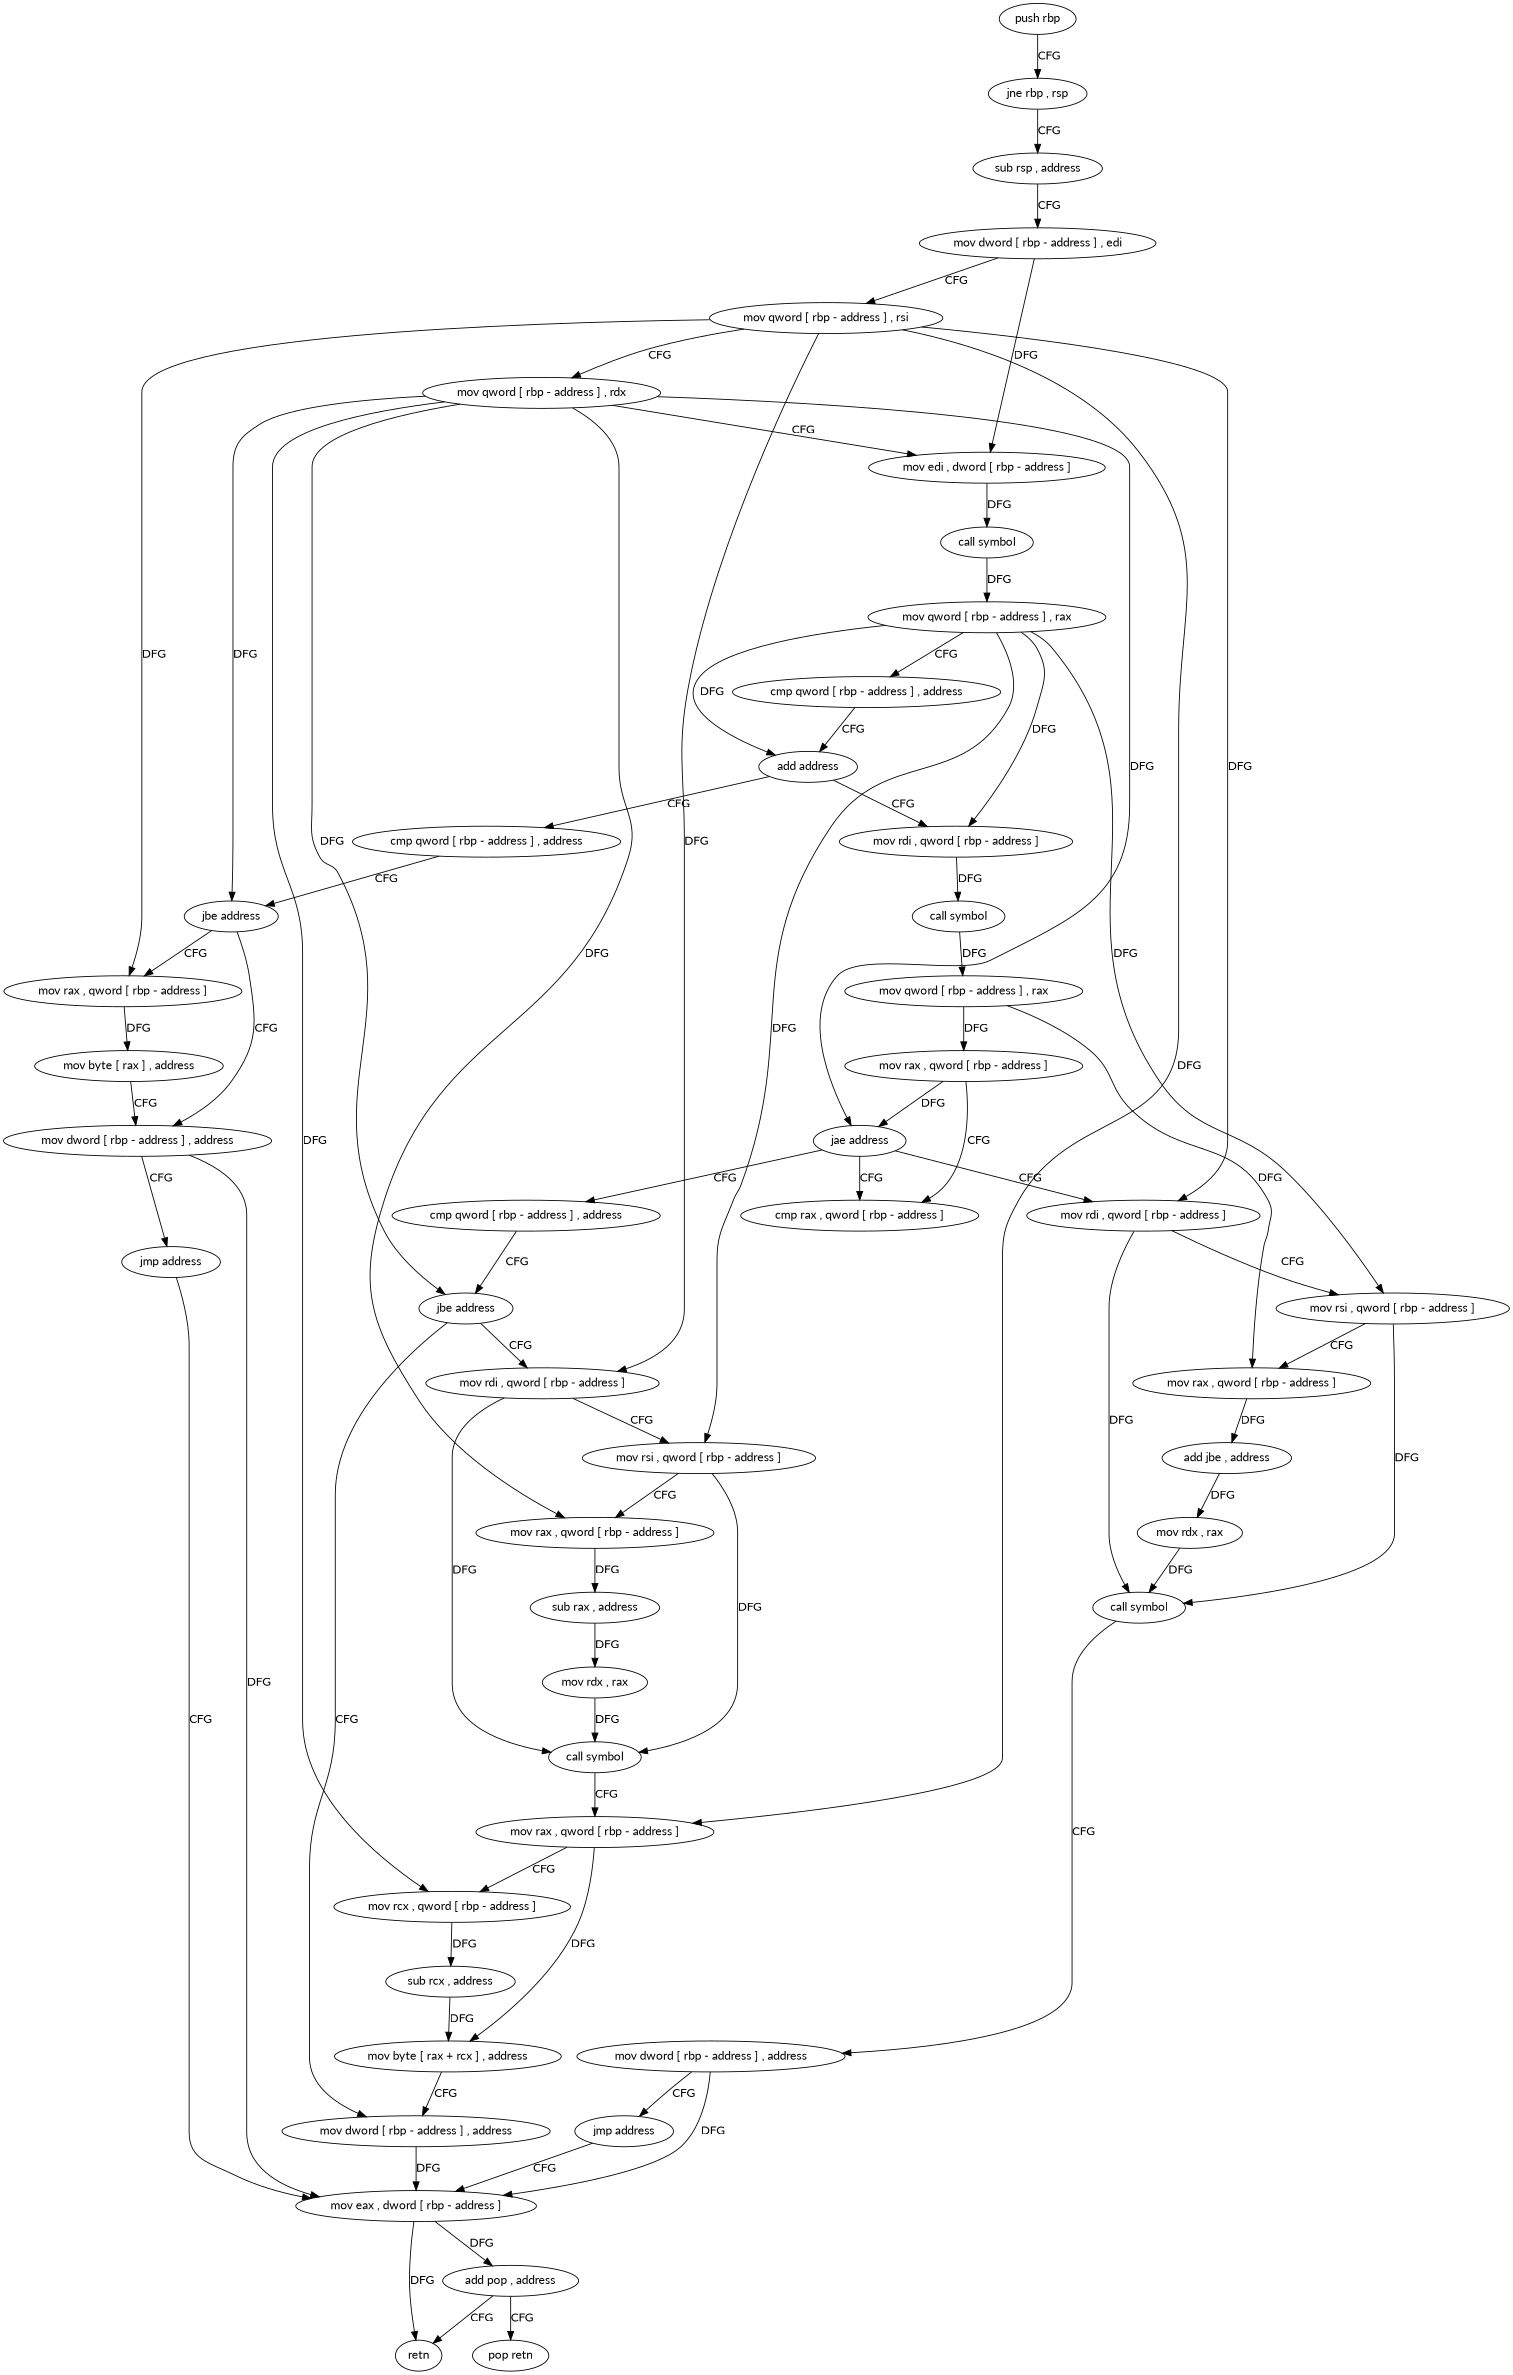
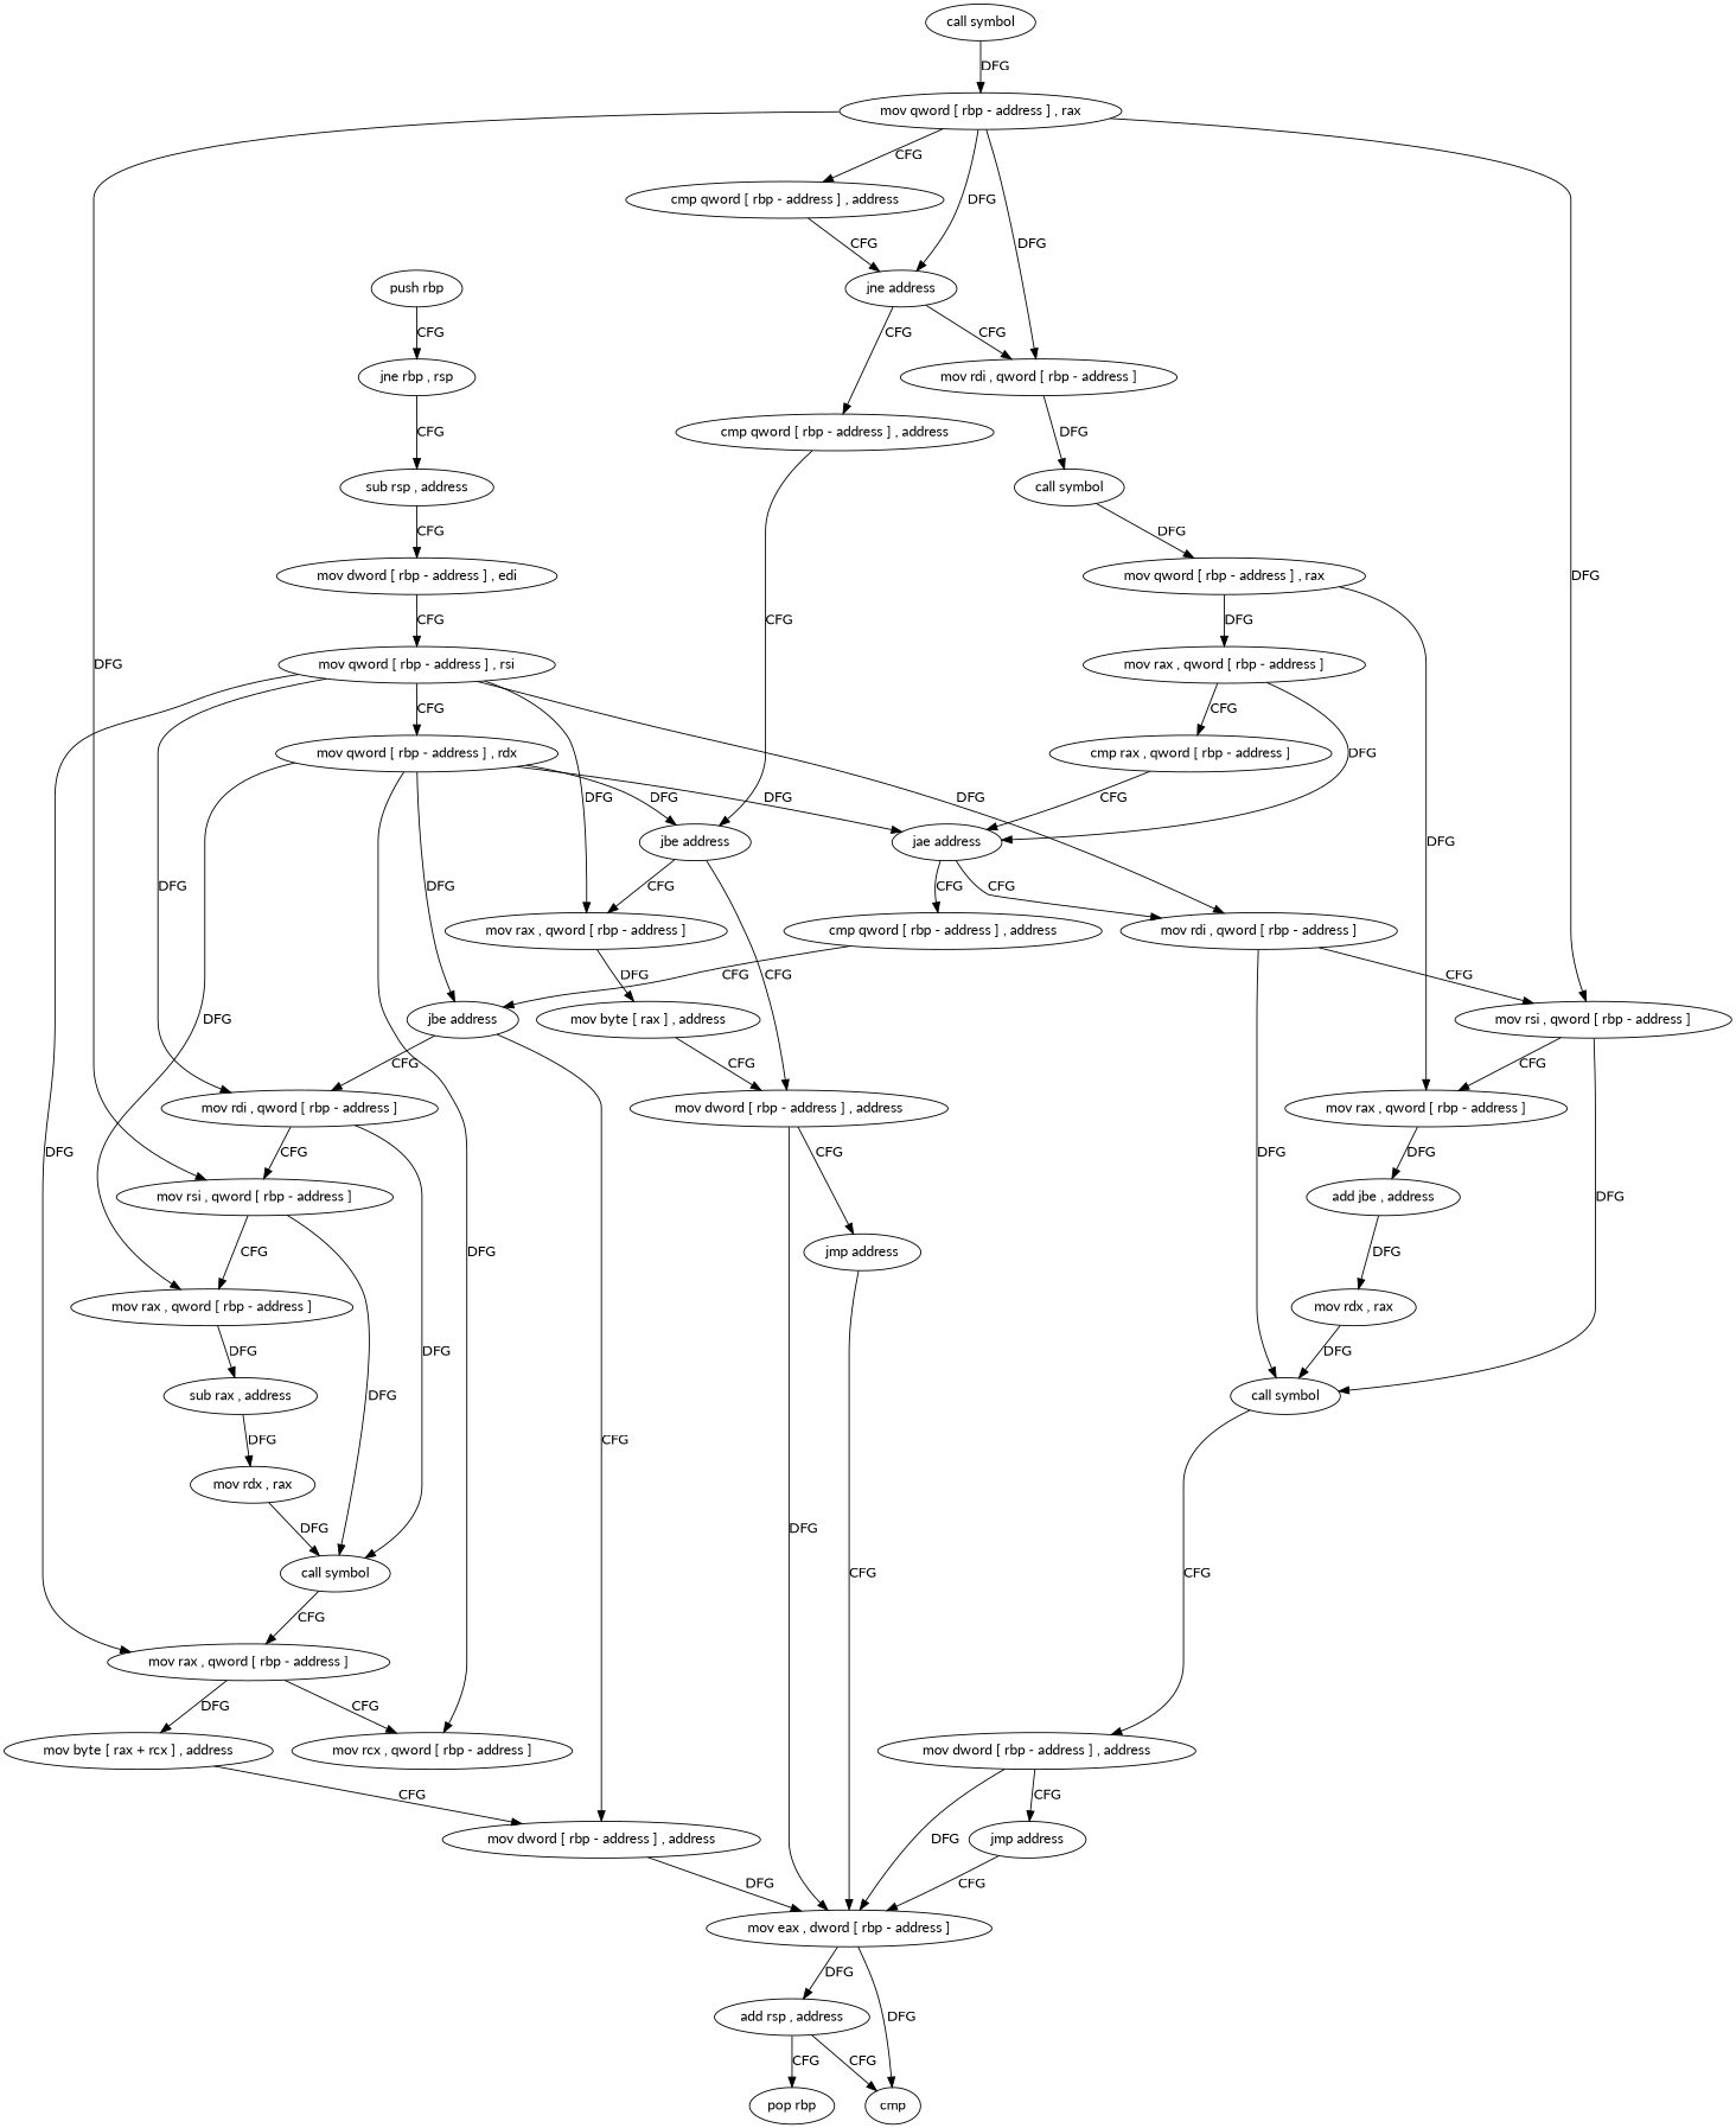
  digraph {
    fontname=Lato
    node [fontname=Lato]
    edge [fontname=Lato]
    n1 [label="push rbp"]
    n2 [label="jne rbp , rsp"]
    n3 [label="sub rsp , address"]
    n4 [label="mov dword [ rbp - address ] , edi"]
    n5 [label="mov qword [ rbp - address ] , rsi"]
-   n6 [label="mov edi , dword [ rbp - address ]"]
    n7 [label="mov qword [ rbp - address ] , rdx"]
    n8 [label="mov rdi , qword [ rbp - address ]"]
    n9 [label="mov rax , qword [ rbp - address ]"]
    n10 [label="mov rdi , qword [ rbp - address ]"]
    n11 [label="mov rax , qword [ rbp - address ]"]
    n12 [label="call symbol"]
    n13 [label="jae address"]
    n14 [label="jbe address"]
    n15 [label="jbe address"]
    n16 [label="mov rax , qword [ rbp - address ]"]
    n17 [label="mov rcx , qword [ rbp - address ]"]
    n18 [label="mov rsi , qword [ rbp - address ]"]
    n19 [label="call symbol"]
    n20 [label="mov byte [ rax ] , address"]
    n21 [label="mov rsi , qword [ rbp - address ]"]
    n22 [label="call symbol"]
    n23 [label="mov byte [ rax + rcx ] , address"]
    n24 [label="cmp qword [ rbp - address ] , address"]
    n25 [label="mov dword [ rbp - address ] , address"]
    n26 [label="mov dword [ rbp - address ] , address"]
    n27 [label="sub rax , address"]
-   n28 [label="sub rcx , address"]
    n29 [label="mov qword [ rbp - address ] , rax"]
    n30 [label="cmp qword [ rbp - address ] , address"]
-   n31 [label="add address"]
+   n31 [label="jne address"]
    n32 [label="mov rdi , qword [ rbp - address ]"]
    n33 [label="cmp qword [ rbp - address ] , address"]
    n34 [label="call symbol"]
    n35 [label="mov rax , qword [ rbp - address ]"]
    n36 [label="mov qword [ rbp - address ] , rax"]
    n37 [label="mov rax , qword [ rbp - address ]"]
    n38 [label="cmp rax , qword [ rbp - address ]"]
    n39 [label="add jbe , address"]
    n40 [label="mov dword [ rbp - address ] , address"]
    n41 [label="mov eax , dword [ rbp - address ]"]
    n42 [label="jmp address"]
-   n43 [label="add pop , address"]
-   n44 [label=retn]
+   n43 [label="add rsp , address"]
+   n44 [label=cmp]
    n45 [label="mov rdx , rax"]
    n46 [label="jmp address"]
-   n47 [label="pop retn"]
+   n47 [label="pop rbp"]
    n48 [label="mov rdx , rax"]
    n1 -> n2 [label=CFG]
    n2 -> n3 [label=CFG]
    n3 -> n4 [label=CFG]
    n4 -> n5 [label=CFG]
-   n4 -> n6 [label=DFG]
    n5 -> n7 [label=CFG]
    n5 -> n8 [label=DFG]
    n5 -> n9 [label=DFG]
    n5 -> n10 [label=DFG]
    n5 -> n11 [label=DFG]
-   n6 -> n12 [label=DFG]
-   n7 -> n6 [label=CFG]
    n7 -> n13 [label=DFG]
    n7 -> n14 [label=DFG]
    n7 -> n15 [label=DFG]
    n7 -> n16 [label=DFG]
    n7 -> n17 [label=DFG]
    n8 -> n18 [label=CFG]
    n8 -> n19 [label=DFG]
    n9 -> n20 [label=DFG]
    n10 -> n21 [label=CFG]
    n10 -> n22 [label=DFG]
    n11 -> n17 [label=CFG]
    n11 -> n23 [label=DFG]
    n12 -> n29 [label=DFG]
    n13 -> n8 [label=CFG]
    n13 -> n24 [label=CFG]
    n14 -> n9 [label=CFG]
    n14 -> n25 [label=CFG]
    n15 -> n10 [label=CFG]
    n15 -> n26 [label=CFG]
    n16 -> n27 [label=DFG]
-   n17 -> n28 [label=DFG]
    n18 -> n19 [label=DFG]
    n18 -> n35 [label=CFG]
    n19 -> n40 [label=CFG]
    n20 -> n25 [label=CFG]
    n21 -> n16 [label=CFG]
    n21 -> n22 [label=DFG]
    n22 -> n11 [label=CFG]
    n23 -> n26 [label=CFG]
    n24 -> n15 [label=CFG]
    n25 -> n41 [label=DFG]
    n25 -> n42 [label=CFG]
    n26 -> n41 [label=DFG]
    n27 -> n48 [label=DFG]
-   n28 -> n23 [label=DFG]
    n29 -> n18 [label=DFG]
    n29 -> n21 [label=DFG]
    n29 -> n30 [label=CFG]
    n29 -> n31 [label=DFG]
    n29 -> n32 [label=DFG]
    n30 -> n31 [label=CFG]
    n31 -> n32 [label=CFG]
    n31 -> n33 [label=CFG]
    n32 -> n34 [label=DFG]
    n33 -> n14 [label=CFG]
    n34 -> n36 [label=DFG]
    n35 -> n39 [label=DFG]
    n36 -> n35 [label=DFG]
    n36 -> n37 [label=DFG]
    n37 -> n13 [label=DFG]
    n37 -> n38 [label=CFG]
-   n13 -> n38 [label=CFG]
+   n38 -> n13 [label=CFG]
    n39 -> n45 [label=DFG]
    n40 -> n41 [label=DFG]
    n40 -> n46 [label=CFG]
    n41 -> n43 [label=DFG]
    n41 -> n44 [label=DFG]
    n42 -> n41 [label=CFG]
    n43 -> n44 [label=CFG]
    n43 -> n47 [label=CFG]
    n45 -> n19 [label=DFG]
    n46 -> n41 [label=CFG]
    n48 -> n22 [label=DFG]
  }
